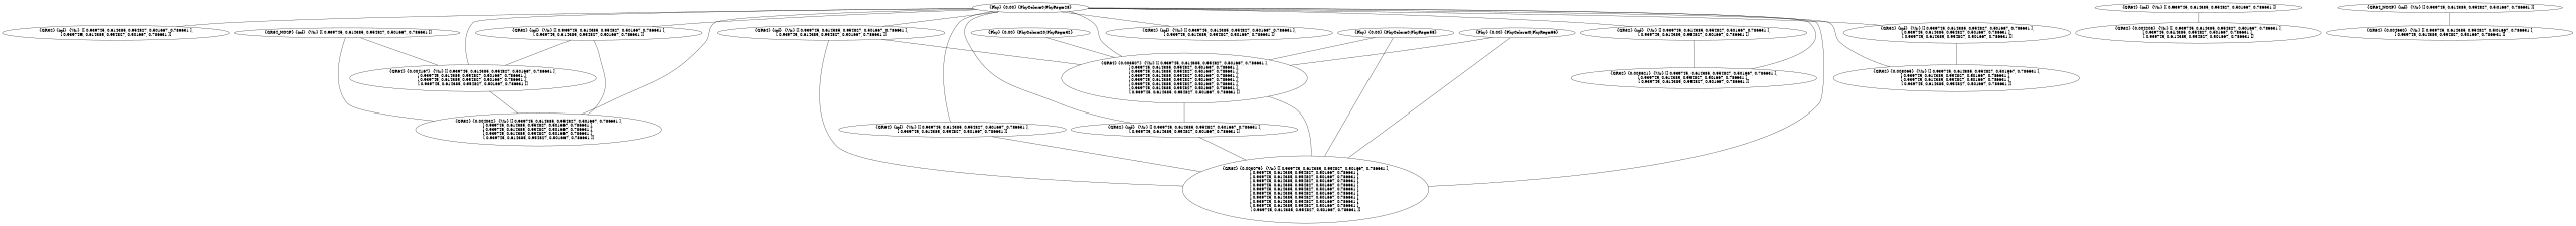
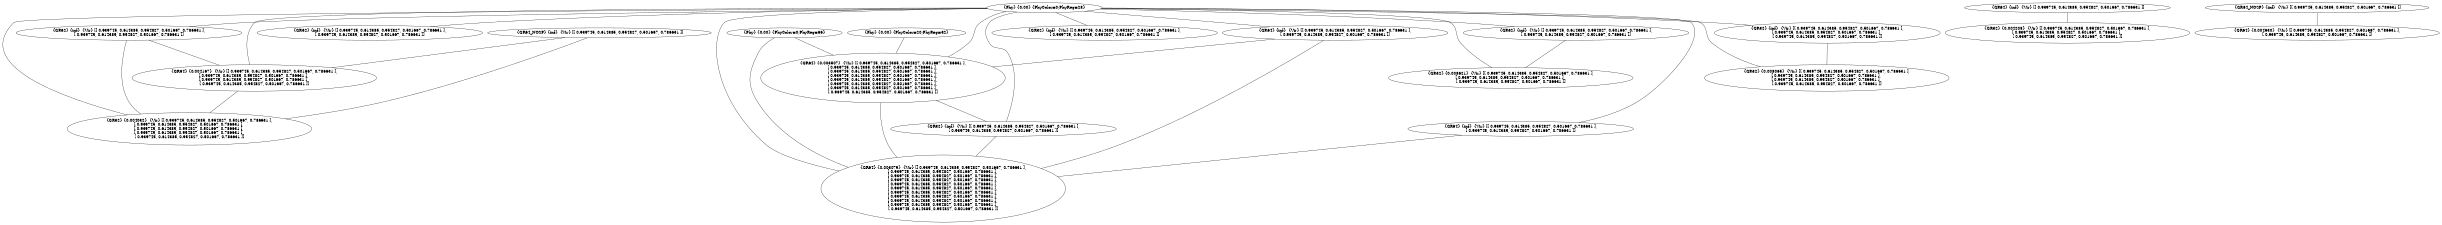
  graph {
    FileName="/home/venkat/IF-DV/Rohit/regAlloc/ML-Register-Allocation/sample/data/bubbleSortdevS/level-O0-llfiles/bublesort.ll"
    Function=bubbleSort
    Registers=164
    n1 [label=" {Phy} {0.00} {PhyColor=0;PhyReg=28} "]
    n2 [label=" {GR32} {inf}  {Vir} [[ 0.939745, 0.614385, 0.954827, 0.501667, 0.786631 ], \n[ 0.939745, 0.614385, 0.954827, 0.501667, 0.786631 ]]"]
    n3 [label=" {GR32} {0.008621}  {Vir} [[ 0.939745, 0.614385, 0.954827, 0.501667, 0.786631 ], \n[ 0.939745, 0.614385, 0.954827, 0.501667, 0.786631 ], \n[ 0.939745, 0.614385, 0.954827, 0.501667, 0.786631 ]]"]
    n4 [label=" {GR32} {inf}  {Vir} [[ 0.939745, 0.614385, 0.954827, 0.501667, 0.786631 ], \n[ 0.939745, 0.614385, 0.954827, 0.501667, 0.786631 ], \n[ 0.939745, 0.614385, 0.954827, 0.501667, 0.786631 ]]"]
    n5 [label=" {GR32} {0.008065}  {Vir} [[ 0.939745, 0.614385, 0.954827, 0.501667, 0.786631 ], \n[ 0.939745, 0.614385, 0.954827, 0.501667, 0.786631 ], \n[ 0.939745, 0.614385, 0.954827, 0.501667, 0.786631 ], \n[ 0.939745, 0.614385, 0.954827, 0.501667, 0.786631 ]]"]
    n6 [label=" {GR32} {inf}  {Vir} [[ 0.939745, 0.614385, 0.954827, 0.501667, 0.786631 ], \n[ 0.939745, 0.614385, 0.954827, 0.501667, 0.786631 ]]"]
    n7 [label=" {GR32} {inf}  {Vir} [[ 0.939745, 0.614385, 0.954827, 0.501667, 0.786631 ], \n[ 0.939745, 0.614385, 0.954827, 0.501667, 0.786631 ]]"]
    n8 [label=" {GR64} {0.004167}  {Vir} [[ 0.939745, 0.614385, 0.954827, 0.501667, 0.786631 ], \n[ 0.939745, 0.614385, 0.954827, 0.501667, 0.786631 ], \n[ 0.939745, 0.614385, 0.954827, 0.501667, 0.786631 ], \n[ 0.939745, 0.614385, 0.954827, 0.501667, 0.786631 ]]"]
    n9 [label=" {GR32} {0.004032}  {Vir} [[ 0.939745, 0.614385, 0.954827, 0.501667, 0.786631 ], \n[ 0.939745, 0.614385, 0.954827, 0.501667, 0.786631 ], \n[ 0.939745, 0.614385, 0.954827, 0.501667, 0.786631 ], \n[ 0.939745, 0.614385, 0.954827, 0.501667, 0.786631 ], \n[ 0.939745, 0.614385, 0.954827, 0.501667, 0.786631 ]]"]
    n10 [label=" {GR64} {inf}  {Vir} [[ 0.939745, 0.614385, 0.954827, 0.501667, 0.786631 ], \n[ 0.939745, 0.614385, 0.954827, 0.501667, 0.786631 ]]"]
    n11 [label=" {GR64} {0.003507}  {Vir} [[ 0.939745, 0.614385, 0.954827, 0.501667, 0.786631 ], \n[ 0.939745, 0.614385, 0.954827, 0.501667, 0.786631 ], \n[ 0.939745, 0.614385, 0.954827, 0.501667, 0.786631 ], \n[ 0.939745, 0.614385, 0.954827, 0.501667, 0.786631 ], \n[ 0.939745, 0.614385, 0.954827, 0.501667, 0.786631 ], \n[ 0.939745, 0.614385, 0.954827, 0.501667, 0.786631 ], \n[ 0.939745, 0.614385, 0.954827, 0.501667, 0.786631 ], \n[ 0.939745, 0.614385, 0.954827, 0.501667, 0.786631 ]]"]
    n12 [label=" {GR32} {inf}  {Vir} [[ 0.939745, 0.614385, 0.954827, 0.501667, 0.786631 ], \n[ 0.939745, 0.614385, 0.954827, 0.501667, 0.786631 ]]"]
    n13 [label=" {GR64} {inf}  {Vir} [[ 0.939745, 0.614385, 0.954827, 0.501667, 0.786631 ], \n[ 0.939745, 0.614385, 0.954827, 0.501667, 0.786631 ]]"]
    n14 [label=" {GR64} {0.003079}  {Vir} [[ 0.939745, 0.614385, 0.954827, 0.501667, 0.786631 ], \n[ 0.939745, 0.614385, 0.954827, 0.501667, 0.786631 ], \n[ 0.939745, 0.614385, 0.954827, 0.501667, 0.786631 ], \n[ 0.939745, 0.614385, 0.954827, 0.501667, 0.786631 ], \n[ 0.939745, 0.614385, 0.954827, 0.501667, 0.786631 ], \n[ 0.939745, 0.614385, 0.954827, 0.501667, 0.786631 ], \n[ 0.939745, 0.614385, 0.954827, 0.501667, 0.786631 ], \n[ 0.939745, 0.614385, 0.954827, 0.501667, 0.786631 ], \n[ 0.939745, 0.614385, 0.954827, 0.501667, 0.786631 ], \n[ 0.939745, 0.614385, 0.954827, 0.501667, 0.786631 ], \n[ 0.939745, 0.614385, 0.954827, 0.501667, 0.786631 ]]"]
    n15 [label=" {GR32} {inf}  {Vir} [[ 0.939745, 0.614385, 0.954827, 0.501667, 0.786631 ], \n[ 0.939745, 0.614385, 0.954827, 0.501667, 0.786631 ]]"]
    n16 [label=" {Phy} {0.00} {PhyColor=20;PhyReg=32} "]
    n17 [label=" {GR32} {0.004208}  {Vir} [[ 0.939745, 0.614385, 0.954827, 0.501667, 0.786631 ], \n[ 0.939745, 0.614385, 0.954827, 0.501667, 0.786631 ], \n[ 0.939745, 0.614385, 0.954827, 0.501667, 0.786631 ]]"]
-   n18 [label=" {Phy} {0.00} {PhyColor=0;PhyReg=58} "]
    n19 [label=" {Phy} {0.00} {PhyColor=0;PhyReg=66} "]
    n20 [label=" {GR64} {inf}  {Vir} [[ 0.939745, 0.614385, 0.954827, 0.501667, 0.786631 ]]"]
    n21 [label=" {GR64_NOSP} {inf}  {Vir} [[ 0.939745, 0.614385, 0.954827, 0.501667, 0.786631 ]]"]
    n22 [label=" {GR64_NOSP} {inf}  {Vir} [[ 0.939745, 0.614385, 0.954827, 0.501667, 0.786631 ]]"]
    n23 [label=" {GR64} {0.004630}  {Vir} [[ 0.939745, 0.614385, 0.954827, 0.501667, 0.786631 ], \n[ 0.939745, 0.614385, 0.954827, 0.501667, 0.786631 ]]"]
    n1 -- n2
    n1 -- n3
    n1 -- n4
    n1 -- n5
    n1 -- n6
    n1 -- n7
    n1 -- n8
    n1 -- n9
    n1 -- n10
    n1 -- n11
    n1 -- n12
    n1 -- n13
    n1 -- n14
    n1 -- n15
    n2 -- n3
    n4 -- n5
    n7 -- n8
    n7 -- n9
    n8 -- n9
    n10 -- n11
    n10 -- n14
    n11 -- n12
    n11 -- n14
    n12 -- n14
    n13 -- n14
    n16 -- n11
-   n18 -- n11
-   n18 -- n14
    n19 -- n11
    n19 -- n14
    n20 -- n17
    n21 -- n8
    n21 -- n9
    n22 -- n23
  }
